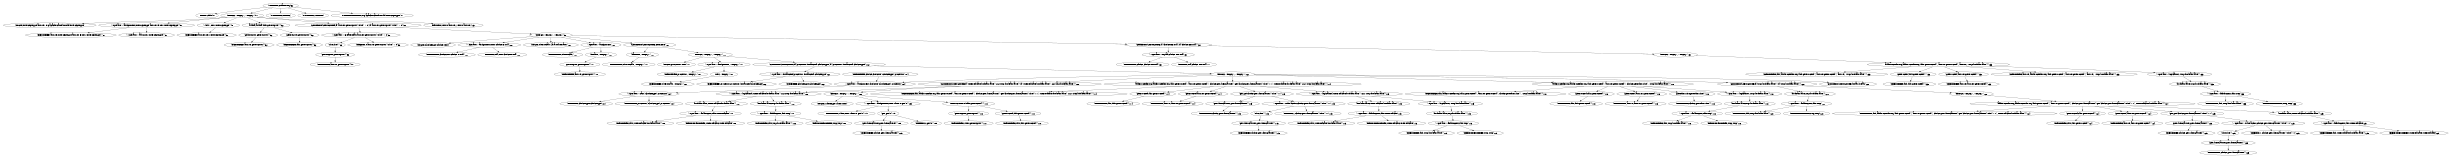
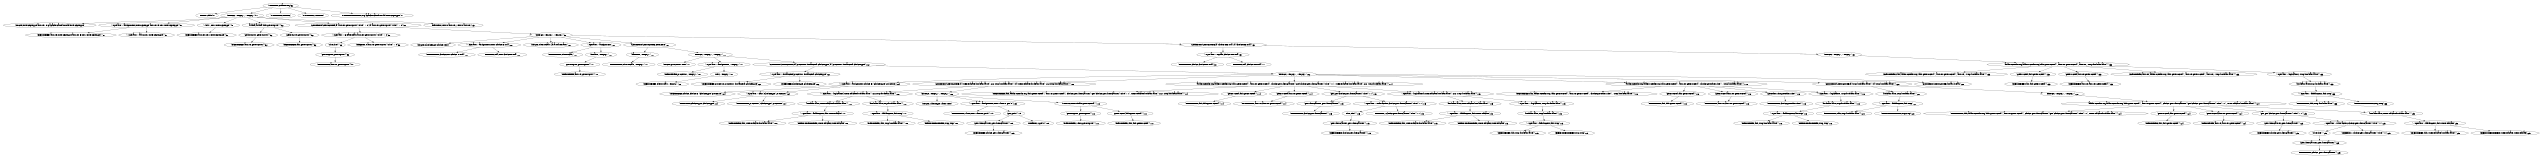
  digraph {
    n1 [label=<(METHOD,createProxy)<SUB>90</SUB>>]
    n2 [label=<(PARAM,this)<SUB>90</SUB>>]
    n3 [label=<(BLOCK,&lt;empty&gt;,&lt;empty&gt;)<SUB>90</SUB>>]
    n4 [label=<(MODIFIER,PUBLIC)>]
    n5 [label=<(MODIFIER,VIRTUAL)>]
    n6 [label=<(METHOD_RETURN,org.apache.camel.model.InterceptType)<SUB>90</SUB>>]
    n7 [label=<(LOCAL,InterceptType answer: org.apache.camel.model.InterceptType)>]
    n8 [label=<(&lt;operator&gt;.assignment,InterceptType answer = new InterceptType())<SUB>91</SUB>>]
    n9 [label=<(&lt;init&gt;,new InterceptType())<SUB>91</SUB>>]
    n10 [label=<(addAll,addAll(this.getOutputs()))<SUB>92</SUB>>]
    n11 [label=<(CONTROL_STRUCTURE,if (answer.getOutputs().size() &gt; 0),if (answer.getOutputs().size() &gt; 0))<SUB>98</SUB>>]
    n12 [label=<(RETURN,return answer;,return answer;)<SUB>137</SUB>>]
    n13 [label=<(IDENTIFIER,answer,InterceptType answer = new InterceptType())<SUB>91</SUB>>]
    n14 [label=<(&lt;operator&gt;.alloc,new InterceptType())<SUB>91</SUB>>]
    n15 [label=<(IDENTIFIER,answer,new InterceptType())<SUB>91</SUB>>]
    n16 [label=<(getOutputs,getOutputs())<SUB>92</SUB>>]
    n17 [label=<(getOutputs,getOutputs())<SUB>92</SUB>>]
    n18 [label=<(&lt;operator&gt;.greaterThan,answer.getOutputs().size() &gt; 0)<SUB>98</SUB>>]
    n19 [label=<(BLOCK,&lt;empty&gt;,&lt;empty&gt;)<SUB>98</SUB>>]
    n20 [label=<(IDENTIFIER,answer,getOutputs())<SUB>92</SUB>>]
    n21 [label=<(IDENTIFIER,this,getOutputs())<SUB>92</SUB>>]
    n22 [label=<(size,size())<SUB>98</SUB>>]
    n23 [label=<(LITERAL,0,answer.getOutputs().size() &gt; 0)<SUB>98</SUB>>]
    n24 [label=<(LOCAL,ChoiceType choice: ANY)>]
    n25 [label=<(&lt;operator&gt;.assignment,ANY choice = null)<SUB>100</SUB>>]
    n26 [label=<(LOCAL,$iterLocal0: java.util.Iterator)<SUB>101</SUB>>]
    n27 [label=<(&lt;operator&gt;.assignment,)<SUB>101</SUB>>]
    n28 [label=<(CONTROL_STRUCTURE,FOR,FOR)<SUB>101</SUB>>]
    n29 [label=<(CONTROL_STRUCTURE,if (choice == null),if (choice == null))<SUB>131</SUB>>]
    n30 [label=<(getOutputs,getOutputs())<SUB>98</SUB>>]
    n31 [label=<(IDENTIFIER,answer,getOutputs())<SUB>98</SUB>>]
    n32 [label=<(IDENTIFIER,choice,ANY choice = null)<SUB>100</SUB>>]
    n33 [label=<(LITERAL,null,ANY choice = null)<SUB>100</SUB>>]
    n34 [label=<(IDENTIFIER,$iterLocal0,)<SUB>101</SUB>>]
    n35 [label=<(iterator,&lt;empty&gt;)<SUB>101</SUB>>]
    n36 [label=<(hasNext,&lt;empty&gt;)<SUB>101</SUB>>]
    n37 [label=<(BLOCK,&lt;empty&gt;,&lt;empty&gt;)<SUB>101</SUB>>]
    n38 [label=<(&lt;operator&gt;.equals,choice == null)<SUB>131</SUB>>]
    n39 [label=<(BLOCK,&lt;empty&gt;,&lt;empty&gt;)<SUB>131</SUB>>]
    n40 [label=<(getOutputs,getOutputs())<SUB>101</SUB>>]
    n41 [label=<(IDENTIFIER,answer,getOutputs())<SUB>101</SUB>>]
    n42 [label=<(IDENTIFIER,$iterLocal0,&lt;empty&gt;)<SUB>101</SUB>>]
    n43 [label=<(LOCAL,processor: ANY)<SUB>101</SUB>>]
    n44 [label=<(&lt;operator&gt;.assignment,&lt;empty&gt;)<SUB>101</SUB>>]
    n45 [label=<(CONTROL_STRUCTURE,if (processor instanceof ChoiceType),if (processor instanceof ChoiceType))<SUB>102</SUB>>]
    n46 [label=<(IDENTIFIER,processor,&lt;empty&gt;)<SUB>101</SUB>>]
    n47 [label=<(next,&lt;empty&gt;)<SUB>101</SUB>>]
    n48 [label=<(&lt;operator&gt;.instanceOf,processor instanceof ChoiceType)<SUB>102</SUB>>]
    n49 [label=<(BLOCK,&lt;empty&gt;,&lt;empty&gt;)<SUB>102</SUB>>]
    n50 [label=<(IDENTIFIER,$iterLocal0,&lt;empty&gt;)<SUB>101</SUB>>]
    n51 [label=<(IDENTIFIER,processor,processor instanceof ChoiceType)<SUB>102</SUB>>]
    n52 [label=<(TYPE_REF,ChoiceType,ChoiceType)<SUB>102</SUB>>]
    n53 [label=<(&lt;operator&gt;.assignment,choice = (ChoiceType) processor)<SUB>104</SUB>>]
    n54 [label=<(CONTROL_STRUCTURE,if (usePredicate.booleanValue() &amp;&amp; stop.booleanValue()),if (usePredicate.booleanValue() &amp;&amp; stop.booleanValue()))<SUB>108</SUB>>]
    n55 [label=<(addProceedProxy,addProceedProxy(this.getProceed(), answer.getProceed(), choice.getWhenClauses().get(choice.getWhenClauses().size() - 1), usePredicate.booleanValue() &amp;&amp; !stop.booleanValue()))<SUB>114</SUB>>]
    n56 [label=<(addProceedProxy,addProceedProxy(this.getProceed(), answer.getProceed(), choice.getOtherwise(), !stop.booleanValue()))<SUB>118</SUB>>]
    n57 [label=<(CONTROL_STRUCTURE,if (stop.booleanValue()),if (stop.booleanValue()))<SUB>120</SUB>>]
    n58 [label=<(CONTROL_STRUCTURE,break;,break;)<SUB>128</SUB>>]
    n59 [label=<(IDENTIFIER,choice,choice = (ChoiceType) processor)<SUB>104</SUB>>]
    n60 [label=<(&lt;operator&gt;.cast,(ChoiceType) processor)<SUB>104</SUB>>]
    n61 [label=<(&lt;operator&gt;.logicalAnd,usePredicate.booleanValue() &amp;&amp; stop.booleanValue())<SUB>108</SUB>>]
    n62 [label=<(BLOCK,&lt;empty&gt;,&lt;empty&gt;)<SUB>108</SUB>>]
    n63 [label=<(IDENTIFIER,this,addProceedProxy(this.getProceed(), answer.getProceed(), choice.getWhenClauses().get(choice.getWhenClauses().size() - 1), usePredicate.booleanValue() &amp;&amp; !stop.booleanValue()))<SUB>114</SUB>>]
    n64 [label=<(getProceed,this.getProceed())<SUB>114</SUB>>]
    n65 [label=<(getProceed,answer.getProceed())<SUB>114</SUB>>]
    n66 [label=<(get,get(choice.getWhenClauses().size() - 1))<SUB>115</SUB>>]
    n67 [label=<(&lt;operator&gt;.logicalAnd,usePredicate.booleanValue() &amp;&amp; !stop.booleanValue())<SUB>115</SUB>>]
    n68 [label=<(IDENTIFIER,this,addProceedProxy(this.getProceed(), answer.getProceed(), choice.getOtherwise(), !stop.booleanValue()))<SUB>118</SUB>>]
    n69 [label=<(getProceed,this.getProceed())<SUB>118</SUB>>]
    n70 [label=<(getProceed,answer.getProceed())<SUB>118</SUB>>]
    n71 [label=<(getOtherwise,getOtherwise())<SUB>118</SUB>>]
    n72 [label=<(&lt;operator&gt;.logicalNot,!stop.booleanValue())<SUB>118</SUB>>]
    n73 [label=<(booleanValue,stop.booleanValue())<SUB>120</SUB>>]
    n74 [label=<(BLOCK,&lt;empty&gt;,&lt;empty&gt;)<SUB>120</SUB>>]
    n75 [label=<(TYPE_REF,ChoiceType,ChoiceType)<SUB>104</SUB>>]
    n76 [label=<(IDENTIFIER,processor,(ChoiceType) processor)<SUB>104</SUB>>]
    n77 [label=<(booleanValue,usePredicate.booleanValue())<SUB>108</SUB>>]
    n78 [label=<(booleanValue,stop.booleanValue())<SUB>108</SUB>>]
    n79 [label=<(LOCAL,WhenType when: ANY)>]
    n80 [label=<(&lt;operator&gt;.assignment,ANY when = get(0))<SUB>109</SUB>>]
    n81 [label=<(remove,remove(this.getProceed()))<SUB>110</SUB>>]
    n82 [label=<(&lt;operator&gt;.fieldAccess,this.usePredicate)<SUB>108</SUB>>]
    n83 [label=<(&lt;operator&gt;.fieldAccess,this.stop)<SUB>108</SUB>>]
    n84 [label=<(IDENTIFIER,this,usePredicate.booleanValue())<SUB>108</SUB>>]
    n85 [label=<(FIELD_IDENTIFIER,usePredicate,usePredicate)<SUB>108</SUB>>]
    n86 [label=<(IDENTIFIER,this,stop.booleanValue())<SUB>108</SUB>>]
    n87 [label=<(FIELD_IDENTIFIER,stop,stop)<SUB>108</SUB>>]
    n88 [label=<(IDENTIFIER,when,ANY when = get(0))<SUB>109</SUB>>]
    n89 [label=<(get,get(0))<SUB>109</SUB>>]
    n90 [label=<(getOutputs,getOutputs())<SUB>110</SUB>>]
    n91 [label=<(getProceed,this.getProceed())<SUB>110</SUB>>]
    n92 [label=<(getWhenClauses,getWhenClauses())<SUB>109</SUB>>]
    n93 [label=<(LITERAL,0,get(0))<SUB>109</SUB>>]
    n94 [label=<(IDENTIFIER,choice,getWhenClauses())<SUB>109</SUB>>]
    n95 [label=<(IDENTIFIER,when,getOutputs())<SUB>110</SUB>>]
    n96 [label=<(IDENTIFIER,this,this.getProceed())<SUB>110</SUB>>]
    n97 [label=<(IDENTIFIER,this,this.getProceed())<SUB>114</SUB>>]
    n98 [label=<(IDENTIFIER,answer,answer.getProceed())<SUB>114</SUB>>]
    n99 [label=<(getWhenClauses,getWhenClauses())<SUB>115</SUB>>]
    n100 [label=<(&lt;operator&gt;.subtraction,choice.getWhenClauses().size() - 1)<SUB>115</SUB>>]
    n101 [label=<(booleanValue,usePredicate.booleanValue())<SUB>115</SUB>>]
    n102 [label=<(&lt;operator&gt;.logicalNot,!stop.booleanValue())<SUB>115</SUB>>]
    n103 [label=<(IDENTIFIER,choice,getWhenClauses())<SUB>115</SUB>>]
    n104 [label=<(size,size())<SUB>115</SUB>>]
    n105 [label=<(LITERAL,1,choice.getWhenClauses().size() - 1)<SUB>115</SUB>>]
    n106 [label=<(getWhenClauses,getWhenClauses())<SUB>115</SUB>>]
    n107 [label=<(IDENTIFIER,choice,getWhenClauses())<SUB>115</SUB>>]
    n108 [label=<(&lt;operator&gt;.fieldAccess,this.usePredicate)<SUB>115</SUB>>]
    n109 [label=<(booleanValue,stop.booleanValue())<SUB>115</SUB>>]
    n110 [label=<(IDENTIFIER,this,usePredicate.booleanValue())<SUB>115</SUB>>]
    n111 [label=<(FIELD_IDENTIFIER,usePredicate,usePredicate)<SUB>115</SUB>>]
    n112 [label=<(&lt;operator&gt;.fieldAccess,this.stop)<SUB>115</SUB>>]
    n113 [label=<(IDENTIFIER,this,stop.booleanValue())<SUB>115</SUB>>]
    n114 [label=<(FIELD_IDENTIFIER,stop,stop)<SUB>115</SUB>>]
    n115 [label=<(IDENTIFIER,this,this.getProceed())<SUB>118</SUB>>]
    n116 [label=<(IDENTIFIER,answer,answer.getProceed())<SUB>118</SUB>>]
    n117 [label=<(IDENTIFIER,choice,getOtherwise())<SUB>118</SUB>>]
    n118 [label=<(booleanValue,stop.booleanValue())<SUB>118</SUB>>]
    n119 [label=<(&lt;operator&gt;.fieldAccess,this.stop)<SUB>118</SUB>>]
    n120 [label=<(IDENTIFIER,this,stop.booleanValue())<SUB>118</SUB>>]
    n121 [label=<(FIELD_IDENTIFIER,stop,stop)<SUB>118</SUB>>]
    n122 [label=<(&lt;operator&gt;.fieldAccess,this.stop)<SUB>120</SUB>>]
    n123 [label=<(addProceedProxy,addProceedProxy(this.getProceed(), answer.getProceed(), choice.getWhenClauses().get(choice.getWhenClauses().size() - 1), usePredicate.booleanValue()))<SUB>124</SUB>>]
    n124 [label=<(IDENTIFIER,this,stop.booleanValue())<SUB>120</SUB>>]
    n125 [label=<(FIELD_IDENTIFIER,stop,stop)<SUB>120</SUB>>]
    n126 [label=<(IDENTIFIER,this,addProceedProxy(this.getProceed(), answer.getProceed(), choice.getWhenClauses().get(choice.getWhenClauses().size() - 1), usePredicate.booleanValue()))<SUB>124</SUB>>]
    n127 [label=<(getProceed,this.getProceed())<SUB>124</SUB>>]
    n128 [label=<(getProceed,answer.getProceed())<SUB>124</SUB>>]
    n129 [label=<(get,get(choice.getWhenClauses().size() - 1))<SUB>125</SUB>>]
    n130 [label=<(booleanValue,usePredicate.booleanValue())<SUB>125</SUB>>]
    n131 [label=<(IDENTIFIER,this,this.getProceed())<SUB>124</SUB>>]
    n132 [label=<(IDENTIFIER,answer,answer.getProceed())<SUB>124</SUB>>]
    n133 [label=<(getWhenClauses,getWhenClauses())<SUB>125</SUB>>]
    n134 [label=<(&lt;operator&gt;.subtraction,choice.getWhenClauses().size() - 1)<SUB>125</SUB>>]
    n135 [label=<(&lt;operator&gt;.fieldAccess,this.usePredicate)<SUB>125</SUB>>]
    n136 [label=<(IDENTIFIER,choice,getWhenClauses())<SUB>125</SUB>>]
    n137 [label=<(size,size())<SUB>125</SUB>>]
    n138 [label=<(LITERAL,1,choice.getWhenClauses().size() - 1)<SUB>125</SUB>>]
    n139 [label=<(getWhenClauses,getWhenClauses())<SUB>125</SUB>>]
    n140 [label=<(IDENTIFIER,choice,getWhenClauses())<SUB>125</SUB>>]
    n141 [label=<(IDENTIFIER,this,usePredicate.booleanValue())<SUB>125</SUB>>]
    n142 [label=<(FIELD_IDENTIFIER,usePredicate,usePredicate)<SUB>125</SUB>>]
    n143 [label=<(IDENTIFIER,choice,choice == null)<SUB>131</SUB>>]
    n144 [label=<(LITERAL,null,choice == null)<SUB>171</SUB>>]
    n145 [label=<(addProceedProxy,addProceedProxy(this.getProceed(), answer.getProceed(), answer, !stop.booleanValue()))<SUB>133</SUB>>]
    n146 [label=<(IDENTIFIER,this,addProceedProxy(this.getProceed(), answer.getProceed(), answer, !stop.booleanValue()))<SUB>133</SUB>>]
    n147 [label=<(getProceed,this.getProceed())<SUB>133</SUB>>]
    n148 [label=<(getProceed,answer.getProceed())<SUB>133</SUB>>]
    n149 [label=<(IDENTIFIER,answer,addProceedProxy(this.getProceed(), answer.getProceed(), answer, !stop.booleanValue()))<SUB>133</SUB>>]
    n150 [label=<(&lt;operator&gt;.logicalNot,!stop.booleanValue())<SUB>133</SUB>>]
    n151 [label=<(IDENTIFIER,this,this.getProceed())<SUB>133</SUB>>]
    n152 [label=<(IDENTIFIER,answer,answer.getProceed())<SUB>133</SUB>>]
    n153 [label=<(booleanValue,stop.booleanValue())<SUB>133</SUB>>]
    n154 [label=<(&lt;operator&gt;.fieldAccess,this.stop)<SUB>133</SUB>>]
    n155 [label=<(IDENTIFIER,this,stop.booleanValue())<SUB>133</SUB>>]
    n156 [label=<(FIELD_IDENTIFIER,stop,stop)<SUB>133</SUB>>]
    n1 -> n2
    n1 -> n3
    n1 -> n4
    n1 -> n5
    n1 -> n6
    n3 -> n7
    n3 -> n8
    n3 -> n9
    n3 -> n10
    n3 -> n11
    n3 -> n12
    n8 -> n13
    n8 -> n14
    n9 -> n15
    n10 -> n16
    n10 -> n17
    n11 -> n18
    n11 -> n19
    n16 -> n20
    n17 -> n21
    n18 -> n22
    n18 -> n23
    n19 -> n24
    n19 -> n25
    n19 -> n26
    n19 -> n27
    n19 -> n28
    n19 -> n29
    n22 -> n30
    n25 -> n32
    n25 -> n33
    n27 -> n34
    n27 -> n35
    n28 -> n36
    n28 -> n37
    n29 -> n38
    n29 -> n39
    n30 -> n31
    n35 -> n40
    n36 -> n42
    n37 -> n43
    n37 -> n44
    n37 -> n45
    n38 -> n143
    n38 -> n144
    n39 -> n145
    n40 -> n41
    n44 -> n46
    n44 -> n47
    n45 -> n48
    n45 -> n49
    n47 -> n50
    n48 -> n51
    n48 -> n52
    n49 -> n53
    n49 -> n54
    n49 -> n55
    n49 -> n56
    n49 -> n57
    n49 -> n58
-   n59 -> n53
+   n53 -> n59
    n53 -> n60
    n54 -> n61
    n54 -> n62
    n55 -> n63
    n55 -> n64
    n55 -> n65
    n55 -> n66
    n55 -> n67
    n56 -> n68
    n56 -> n69
    n56 -> n70
    n56 -> n71
    n56 -> n72
    n57 -> n73
    n57 -> n74
    n60 -> n75
    n60 -> n76
    n61 -> n77
    n61 -> n78
    n62 -> n79
    n62 -> n80
    n62 -> n81
    n64 -> n97
    n65 -> n98
    n66 -> n99
    n66 -> n100
    n67 -> n101
    n67 -> n102
    n69 -> n115
    n70 -> n116
    n71 -> n117
    n72 -> n118
    n73 -> n122
    n74 -> n123
    n77 -> n82
    n78 -> n83
    n80 -> n88
    n80 -> n89
    n81 -> n90
    n81 -> n91
    n82 -> n84
    n82 -> n85
    n83 -> n86
    n83 -> n87
    n89 -> n92
    n89 -> n93
    n90 -> n95
    n91 -> n96
    n92 -> n94
    n99 -> n103
    n100 -> n104
    n100 -> n105
    n101 -> n108
    n102 -> n109
    n104 -> n106
    n106 -> n107
    n108 -> n110
    n108 -> n111
    n109 -> n112
    n112 -> n113
    n112 -> n114
    n118 -> n119
    n119 -> n120
    n119 -> n121
    n122 -> n124
    n122 -> n125
    n123 -> n126
    n123 -> n127
    n123 -> n128
    n123 -> n129
    n123 -> n130
    n127 -> n131
    n128 -> n132
    n129 -> n133
    n129 -> n134
    n130 -> n135
    n133 -> n136
    n134 -> n137
    n134 -> n138
    n135 -> n141
    n135 -> n142
    n137 -> n139
    n139 -> n140
    n145 -> n146
    n145 -> n147
    n145 -> n148
    n145 -> n149
    n145 -> n150
    n147 -> n151
    n148 -> n152
    n150 -> n153
    n153 -> n154
    n154 -> n155
    n154 -> n156
  }
